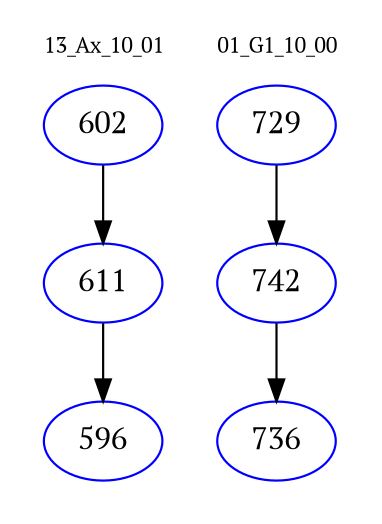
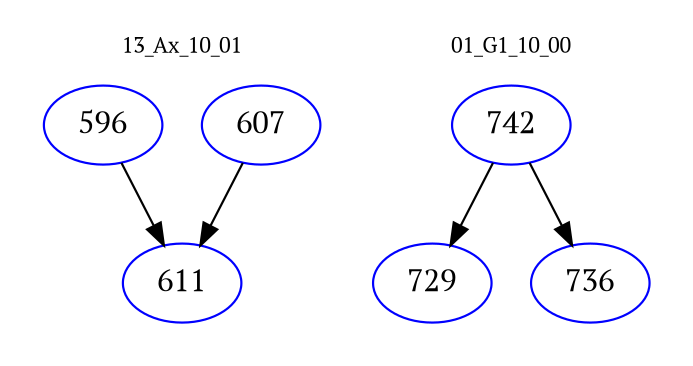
  digraph {
    fontname="PT Serif"
    node [color=blue fontname="PT Serif"]
    edge [color=black fontname="PT Serif"]
-   n1 [label=602]
+   n1 [label=607]
    n2 [label=596]
    n3 [label=611]
    n4 [label=742]
    n5 [label=729]
    n6 [label=736]
    subgraph cluster_1 {
      color=white
      fontsize=10
      label="13_Ax_10_01"
      n1
      n2
      n3
    }
    subgraph cluster_2 {
      color=white
      fontsize=10
      label="01_G1_10_00"
      n4
      n5
      n6
    }
    n1 -> n3
-   n3 -> n2
-   n5 -> n4
+   n2 -> n3
+   n4 -> n5
    n4 -> n6
  }
